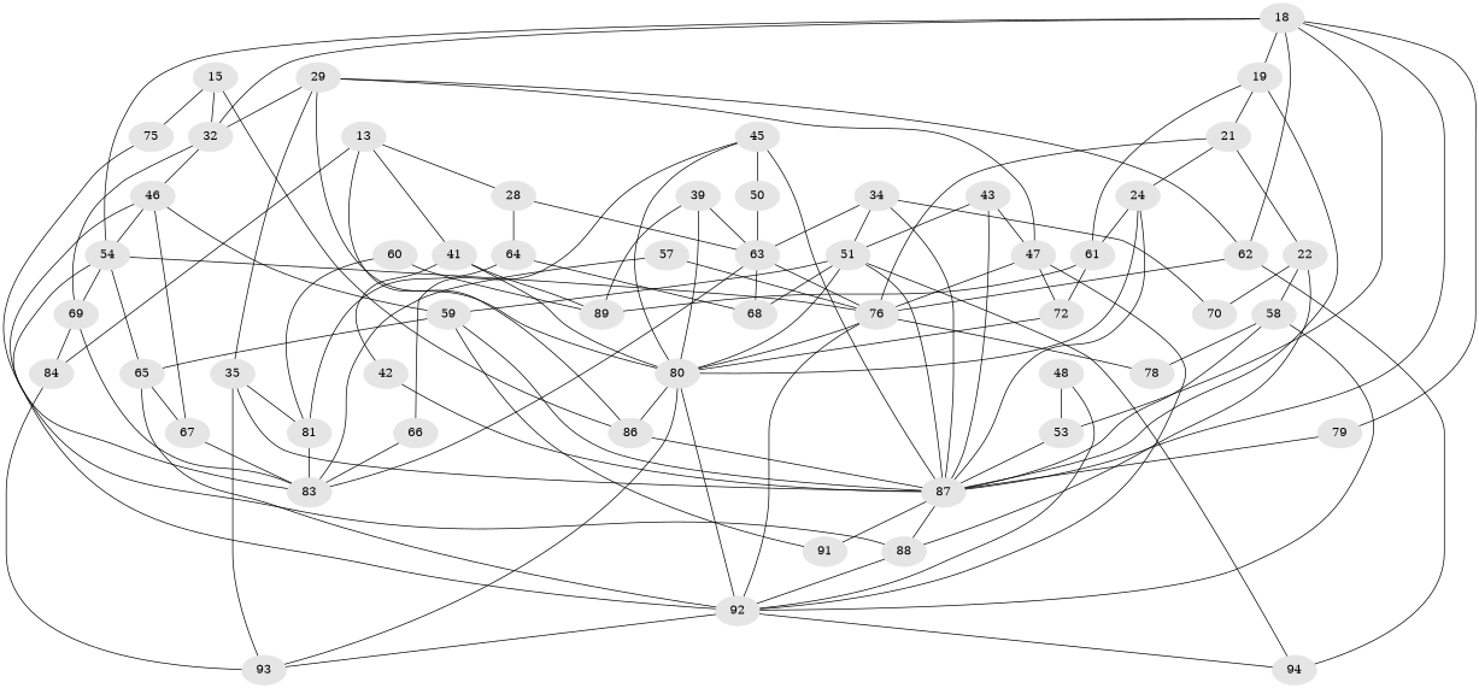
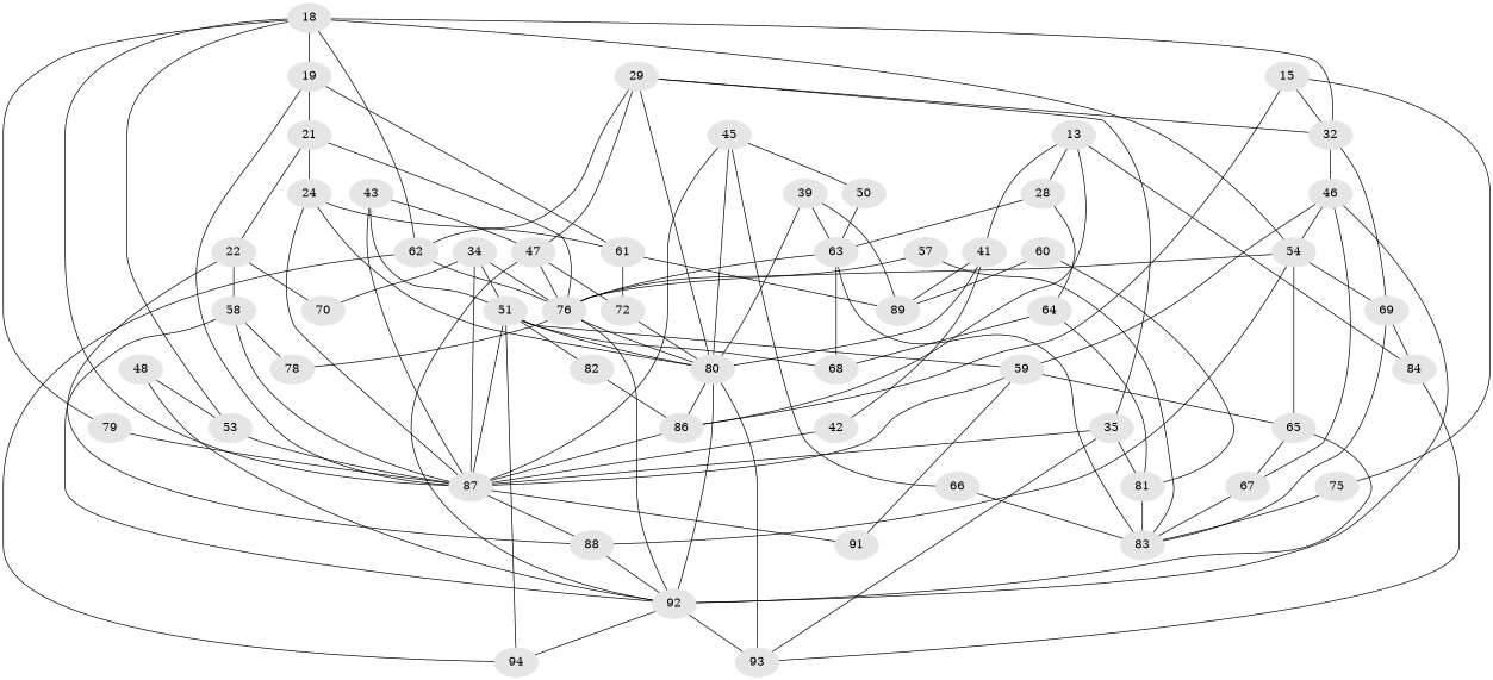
  graph {
    node [color=gray90 style=filled]
    13
    28
    41
    84
    86 [super="+85"]
    63 [super="+7+23"]
    64
    80 [super="+77+49"]
    89
    42
    93
    87 [super="+36+73+56"]
    32 [super="+14"]
    46
    69
    15
    75
    83 [super="+74"]
    18 [super="+1+9"]
    19
    53
    54 [super="+8"]
    62 [super="+31"]
    79 [super="+71"]
    21
    61
    76 [super="+38+55"]
    88
    65
    94
    91
    24
    n33 [label=22]
    72
    70
    58 [super="+4+11"]
    92 [super="+27+90"]
    78
    68
    81
    29
    35 [super="+22"]
    47 [super="+12+26"]
    59 [super="+25"]
    67
    34 [super="+33"]
    51 [super="+17"]
+   82
    39
    43
    45
    50
    66
    48
    57
    60
    13 -- 28
    13 -- 41
    13 -- 84
    13 -- 86 [weight=2]
    28 -- 63
    28 -- 64
    41 -- 80
    41 -- 89
    41 -- 42
    84 -- 93
    86 -- 87 [weight=2]
    63 -- 83 [weight=2]
    63 -- 76
    63 -- 68
    64 -- 68
    64 -- 81
    80 -- 86 [weight=2]
    80 -- 93 [weight=2]
    80 -- 92
    42 -- 87
    87 -- 88
    87 -- 91
    32 -- 46
    32 -- 69
    46 -- 54
    46 -- 92
    46 -- 59
    46 -- 67
    69 -- 84
    69 -- 83
    15 -- 86 [weight=2]
    15 -- 32
    15 -- 75
    75 -- 83
    18 -- 87
    18 -- 32
    18 -- 19 [weight=2]
    18 -- 53
    18 -- 54
    18 -- 62
    18 -- 79
    19 -- 87
    19 -- 21
    19 -- 61
    53 -- 87
    54 -- 69
    54 -- 76 [weight=2]
    54 -- 88
    54 -- 65 [weight=2]
    62 -- 76 [weight=2]
    62 -- 94
    79 -- 87 [weight=2]
    21 -- 76
    21 -- 24
    21 -- n33
    61 -- 89
    61 -- 72
    76 -- 80
    76 -- 92
    76 -- 78
    88 -- 92
    65 -- 92 [weight=2]
    65 -- 67
    24 -- 80
    24 -- 87
    24 -- 61
    n33 -- 88
    n33 -- 70
    n33 -- 58
    72 -- 80
    58 -- 87
    58 -- 92
    58 -- 78
    92 -- 93 [weight=2]
    92 -- 94
    81 -- 83 [weight=2]
    29 -- 80
    29 -- 32
    29 -- 62
    29 -- 35
    29 -- 47
    35 -- 93
    35 -- 87 [weight=2]
    35 -- 81 [weight=2]
    47 -- 76
    47 -- 72
    47 -- 92
    59 -- 87
    59 -- 65
    59 -- 91
    67 -- 83
-   34 -- 63 [weight=2]
+   34 -- 76 [weight=2]
    34 -- 87 [weight=4]
    34 -- 70
    34 -- 51
    51 -- 80 [weight=3]
    51 -- 87
    51 -- 94
    51 -- 68
    51 -- 59 [weight=2]
+   51 -- 82
+   82 -- 86
    39 -- 63
    39 -- 80
    39 -- 89
    43 -- 87
    43 -- 47
    43 -- 51
    45 -- 80 [weight=2]
    45 -- 87 [weight=3]
    45 -- 50
    45 -- 66
    50 -- 63
    66 -- 83
    48 -- 53
    48 -- 92
    57 -- 83
    57 -- 76
    60 -- 89
    60 -- 81
  }
